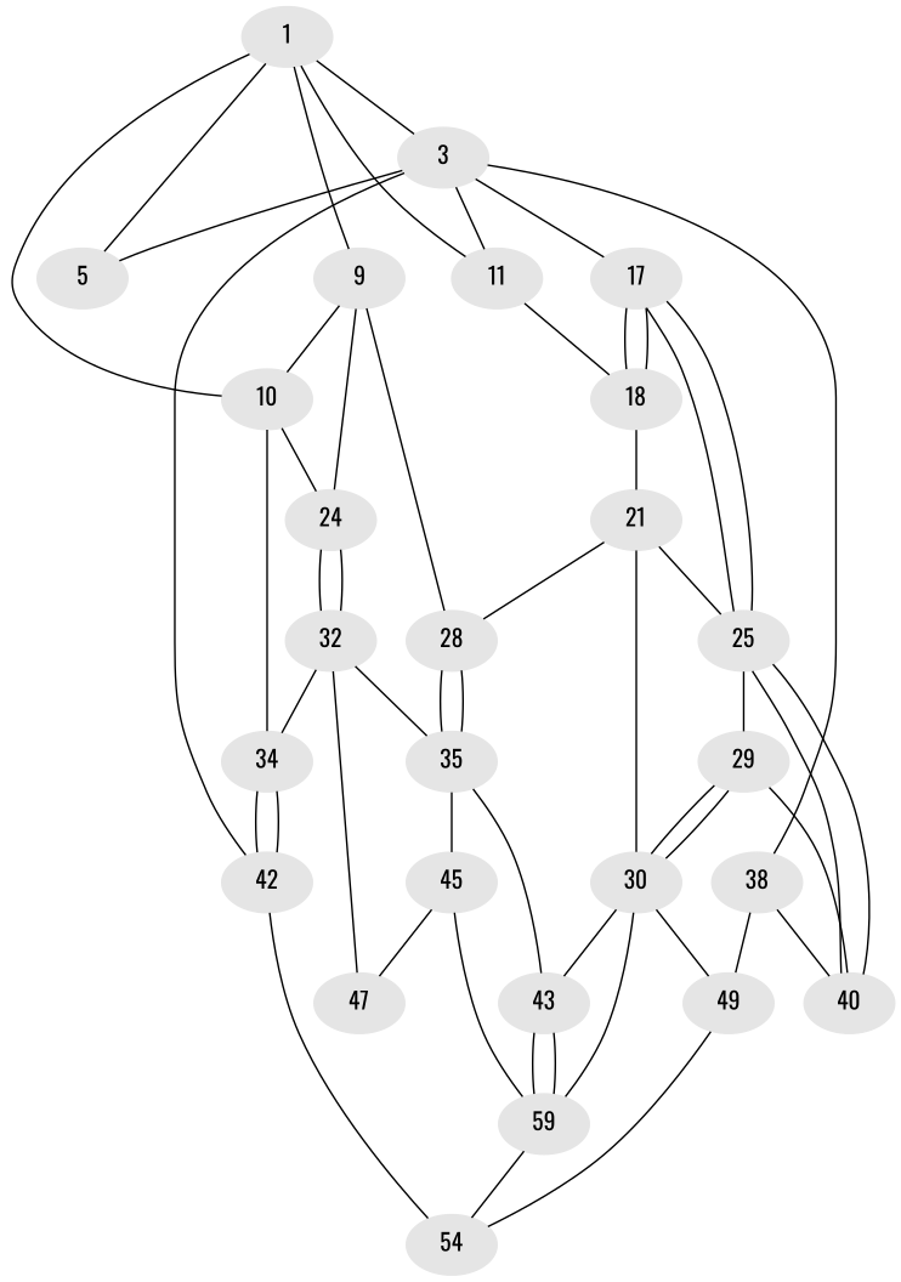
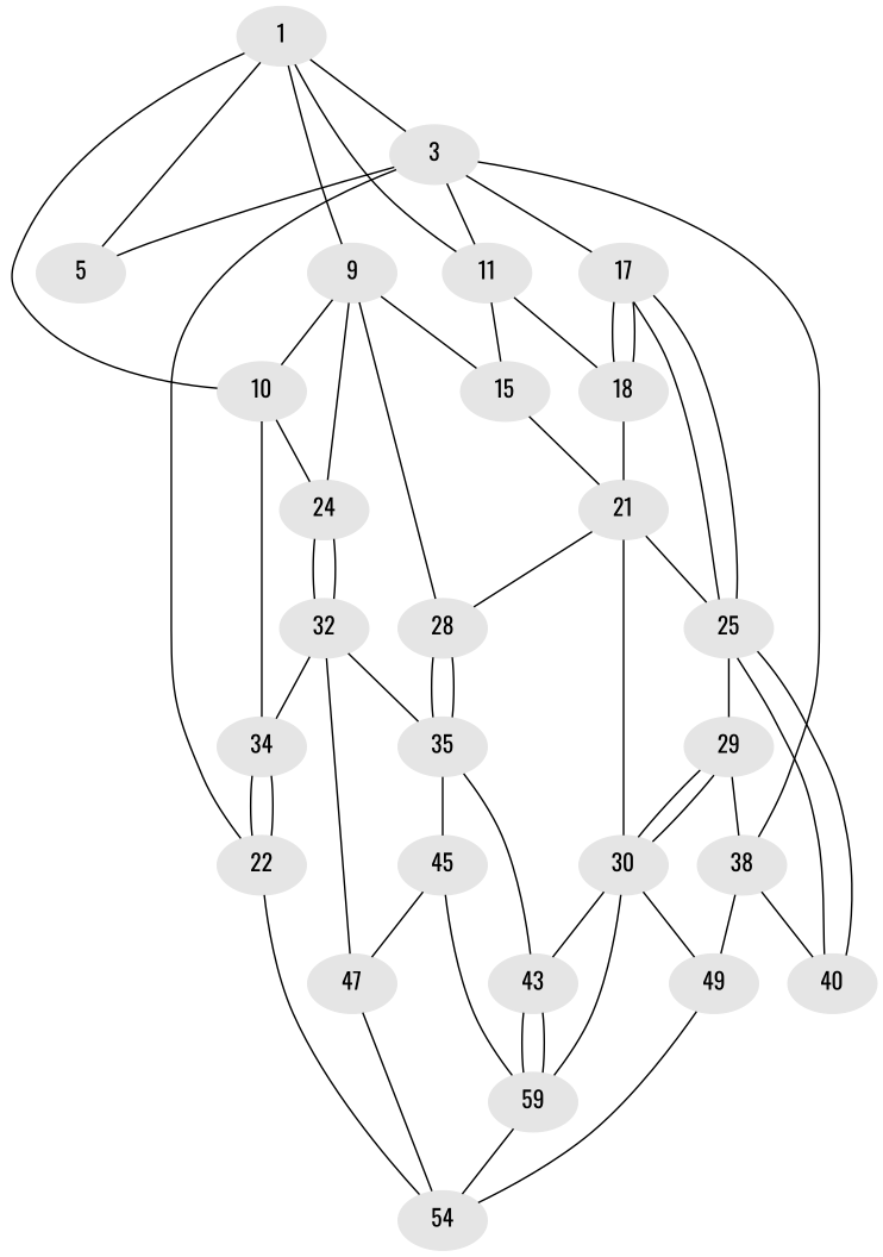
  graph {
    fontname=Oswald
    node [color=gray90 fontname=Oswald style=filled]
    edge [fontname=Oswald]
    1 [super="+2+6"]
    3 [super="+12+4"]
    5
    9 [super="+16"]
    10 [super="+19"]
    11 [super="+14"]
    17
    38 [super="+39"]
-   42
+   42 [label=22]
+   15
    24
    28
    34
    18
    25 [super="+26"]
    40 [super="+41"]
    49 [super="+50"]
    54 [super="+56+55"]
    21 [super="+22"]
    32 [super="+33"]
    35 [super="+36+44"]
    30 [super="+31+51"]
    29
    43
    n25 [label=59 super="+53"]
    47
    45 [super="+46"]
    1 -- 3
    1 -- 5
    1 -- 9
    1 -- 10
    1 -- 11
    3 -- 5
    3 -- 11
    3 -- 17
    3 -- 38
    3 -- 42 [weight=2]
    9 -- 10
+   9 -- 15
    9 -- 24
    9 -- 28
    10 -- 24
    10 -- 34
+   11 -- 15
    11 -- 18
    17 -- 18
    17 -- 18
    17 -- 25
    17 -- 25
    38 -- 40 [weight=2]
    38 -- 49 [weight=2]
    42 -- 54
+   15 -- 21
    24 -- 32
    24 -- 32
    28 -- 35
    28 -- 35
    34 -- 42
    34 -- 42
    18 -- 21
    25 -- 40
    25 -- 40
    25 -- 29
    49 -- 54
    21 -- 28
    21 -- 25
    21 -- 30
    32 -- 34
    32 -- 35
    32 -- 47
    35 -- 43
    35 -- 45 [weight=2]
    30 -- 49
    30 -- 43
    30 -- n25
-   29 -- 40
+   29 -- 38
    29 -- 30
    29 -- 30
    43 -- n25
    43 -- n25
    n25 -- 54
+   47 -- 54
    45 -- n25
    45 -- 47
  }
